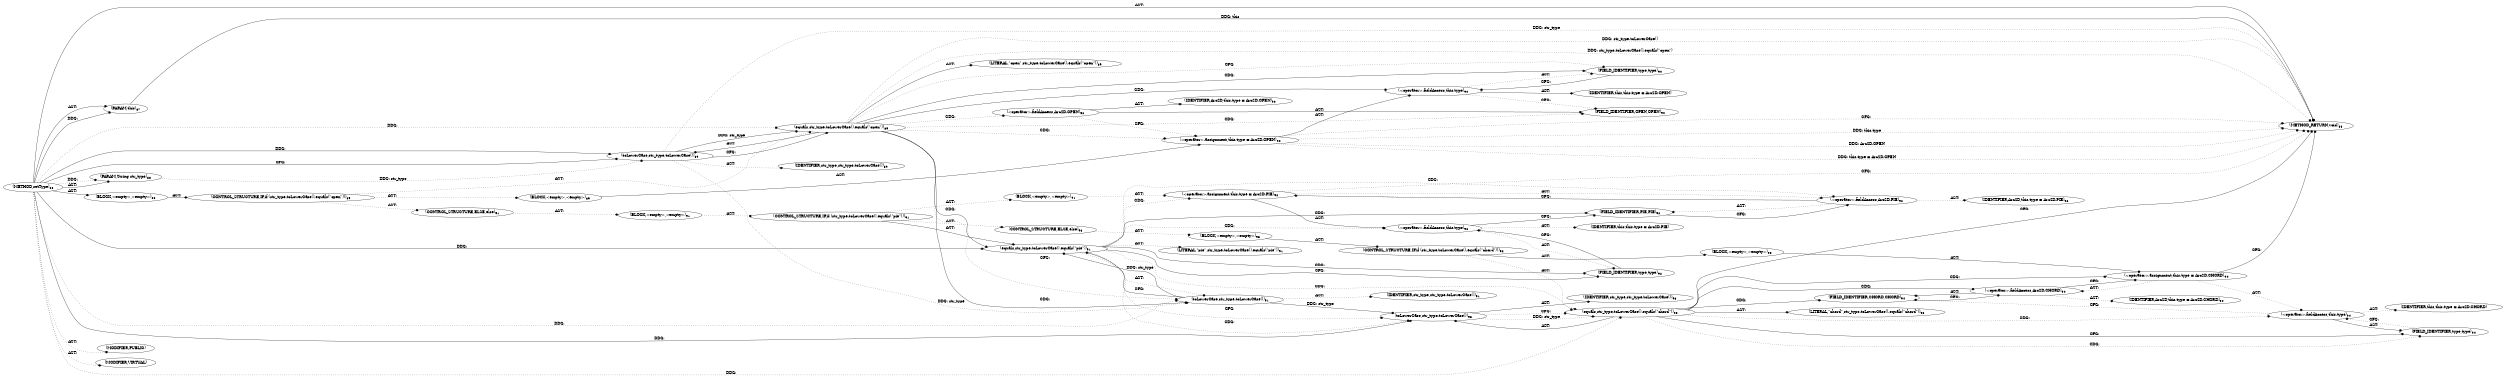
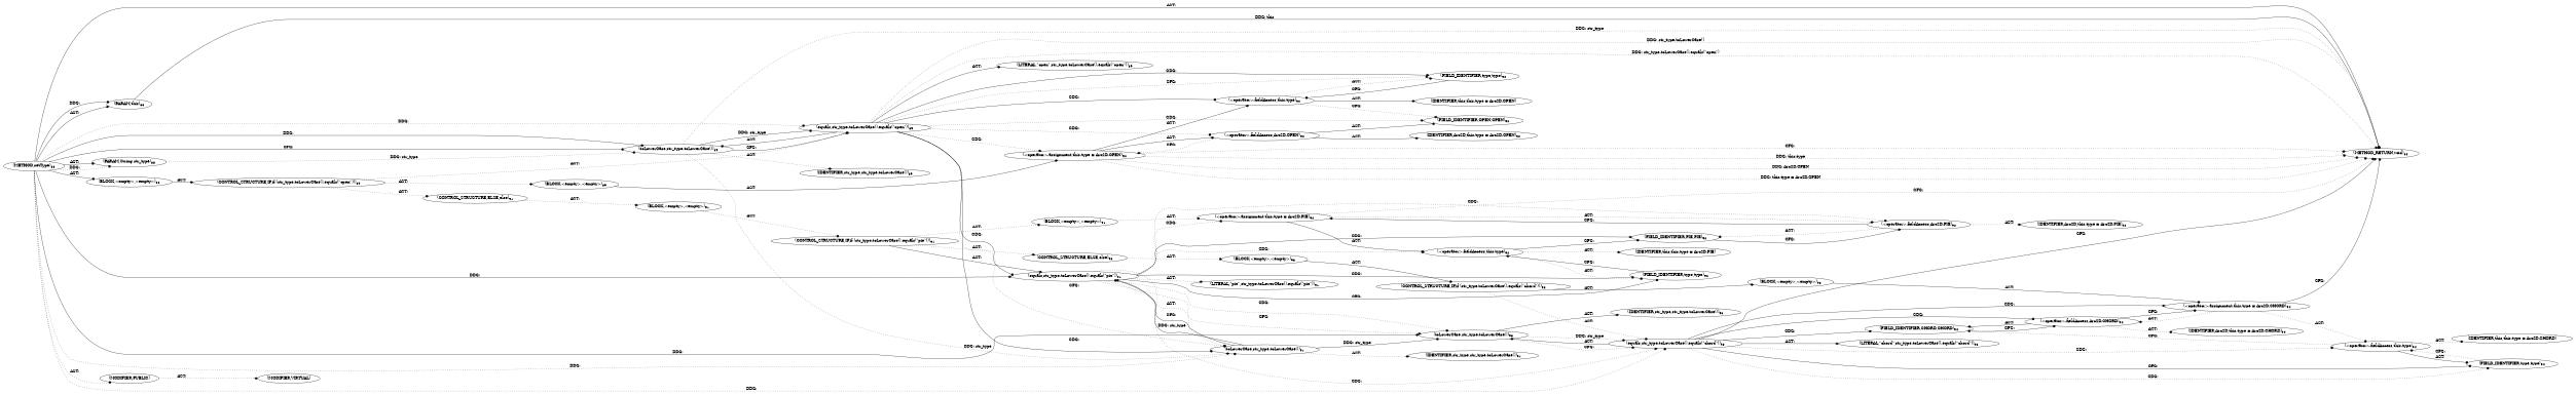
  digraph {
    rankdir=LR
    edge [arrowhead=dot style=dotted]
    n1 [label=<(METHOD,setType)<SUB>88</SUB>>]
-   n2 [label=<(PARAM,this)<SUB>87</SUB>>]
+   n2 [label=<(PARAM,this)<SUB>88</SUB>>]
    n3 [label=<(PARAM,String str_type)<SUB>88</SUB>>]
    n4 [label=<(BLOCK,&lt;empty&gt;,&lt;empty&gt;)<SUB>88</SUB>>]
    n5 [label=<(equals,str_type.toLowerCase().equals(&quot;open&quot;))<SUB>89</SUB>>]
    n6 [label=<(toLowerCase,str_type.toLowerCase())<SUB>89</SUB>>]
    n7 [label=<(equals,str_type.toLowerCase().equals(&quot;pie&quot;))<SUB>91</SUB>>]
    n8 [label=<(toLowerCase,str_type.toLowerCase())<SUB>91</SUB>>]
    n9 [label=<(equals,str_type.toLowerCase().equals(&quot;chord&quot;))<SUB>93</SUB>>]
    n10 [label=<(toLowerCase,str_type.toLowerCase())<SUB>93</SUB>>]
    n11 [label=<(MODIFIER,PUBLIC)>]
    n12 [label=<(MODIFIER,VIRTUAL)>]
    n13 [label=<(METHOD_RETURN,void)<SUB>88</SUB>>]
    n14 [label=<(CONTROL_STRUCTURE,IF,if (str_type.toLowerCase().equals(&quot;open&quot;)))<SUB>89</SUB>>]
    n15 [label=<(LITERAL,&quot;open&quot;,str_type.toLowerCase().equals(&quot;open&quot;))<SUB>89</SUB>>]
    n16 [label=<(&lt;operator&gt;.assignment,this.type = Arc2D.OPEN)<SUB>90</SUB>>]
    n17 [label=<(&lt;operator&gt;.fieldAccess,this.type)<SUB>90</SUB>>]
    n18 [label=<(FIELD_IDENTIFIER,type,type)<SUB>90</SUB>>]
    n19 [label=<(&lt;operator&gt;.fieldAccess,Arc2D.OPEN)<SUB>90</SUB>>]
    n20 [label=<(FIELD_IDENTIFIER,OPEN,OPEN)<SUB>90</SUB>>]
    n21 [label=<(IDENTIFIER,str_type,str_type.toLowerCase())<SUB>89</SUB>>]
    n22 [label=<(LITERAL,&quot;pie&quot;,str_type.toLowerCase().equals(&quot;pie&quot;))<SUB>91</SUB>>]
    n23 [label=<(&lt;operator&gt;.assignment,this.type = Arc2D.PIE)<SUB>92</SUB>>]
    n24 [label=<(&lt;operator&gt;.fieldAccess,this.type)<SUB>92</SUB>>]
    n25 [label=<(FIELD_IDENTIFIER,type,type)<SUB>92</SUB>>]
    n26 [label=<(&lt;operator&gt;.fieldAccess,Arc2D.PIE)<SUB>92</SUB>>]
    n27 [label=<(FIELD_IDENTIFIER,PIE,PIE)<SUB>92</SUB>>]
    n28 [label=<(IDENTIFIER,str_type,str_type.toLowerCase())<SUB>91</SUB>>]
    n29 [label=<(LITERAL,&quot;chord&quot;,str_type.toLowerCase().equals(&quot;chord&quot;))<SUB>93</SUB>>]
    n30 [label=<(&lt;operator&gt;.assignment,this.type = Arc2D.CHORD)<SUB>94</SUB>>]
    n31 [label=<(&lt;operator&gt;.fieldAccess,this.type)<SUB>94</SUB>>]
    n32 [label=<(FIELD_IDENTIFIER,type,type)<SUB>94</SUB>>]
    n33 [label=<(&lt;operator&gt;.fieldAccess,Arc2D.CHORD)<SUB>94</SUB>>]
    n34 [label=<(FIELD_IDENTIFIER,CHORD,CHORD)<SUB>94</SUB>>]
    n35 [label=<(IDENTIFIER,str_type,str_type.toLowerCase())<SUB>93</SUB>>]
    n36 [label=<(BLOCK,&lt;empty&gt;,&lt;empty&gt;)<SUB>89</SUB>>]
    n37 [label=<(CONTROL_STRUCTURE,ELSE,else)<SUB>91</SUB>>]
    n38 [label=<(BLOCK,&lt;empty&gt;,&lt;empty&gt;)<SUB>91</SUB>>]
    n39 [label=<(IDENTIFIER,this,this.type = Arc2D.OPEN)>]
    n40 [label=<(IDENTIFIER,Arc2D,this.type = Arc2D.OPEN)<SUB>90</SUB>>]
    n41 [label=<(CONTROL_STRUCTURE,IF,if (str_type.toLowerCase().equals(&quot;pie&quot;)))<SUB>91</SUB>>]
    n42 [label=<(BLOCK,&lt;empty&gt;,&lt;empty&gt;)<SUB>91</SUB>>]
    n43 [label=<(CONTROL_STRUCTURE,ELSE,else)<SUB>93</SUB>>]
    n44 [label=<(BLOCK,&lt;empty&gt;,&lt;empty&gt;)<SUB>93</SUB>>]
    n45 [label=<(IDENTIFIER,this,this.type = Arc2D.PIE)>]
    n46 [label=<(IDENTIFIER,Arc2D,this.type = Arc2D.PIE)<SUB>92</SUB>>]
    n47 [label=<(CONTROL_STRUCTURE,IF,if (str_type.toLowerCase().equals(&quot;chord&quot;)))<SUB>93</SUB>>]
    n48 [label=<(BLOCK,&lt;empty&gt;,&lt;empty&gt;)<SUB>93</SUB>>]
    n49 [label=<(IDENTIFIER,this,this.type = Arc2D.CHORD)>]
    n50 [label=<(IDENTIFIER,Arc2D,this.type = Arc2D.CHORD)<SUB>94</SUB>>]
    n1 -> n2 [arrowhead=diamond label="AST: " style=solid]
    n1 -> n2 [label="DDG: " style=solid]
    n1 -> n3 [label="AST: " style=solid]
    n1 -> n3 [label="DDG: "]
    n1 -> n4 [label="AST: " style=solid]
    n1 -> n5 [label="DDG: "]
    n1 -> n6 [label="CFG: " style=solid]
    n1 -> n6 [arrowhead=diamond label="DDG: " style=solid]
    n1 -> n7 [arrowhead=diamond label="DDG: " style=solid]
    n1 -> n8 [label="DDG: "]
    n1 -> n9 [label="DDG: "]
    n1 -> n10 [arrowhead=diamond label="DDG: " style=solid]
    n1 -> n11 [label="AST: "]
-   n1 -> n12 [arrowhead=diamond label="AST: "]
+   n11 -> n12 [arrowhead=diamond label="AST: "]
    n1 -> n13 [label="AST: " style=solid]
    n2 -> n13 [label="DDG: this" style=solid]
    n3 -> n6 [label="DDG: str_type"]
    n4 -> n14 [arrowhead=diamond label="AST: " style=solid]
    n5 -> n6 [label="AST: " style=solid]
    n5 -> n7 [label="CDG: " style=solid]
    n5 -> n8 [label="CFG: "]
    n5 -> n8 [label="CDG: " style=solid]
    n5 -> n13 [label="DDG: str_type.toLowerCase()"]
    n5 -> n13 [label="DDG: str_type.toLowerCase().equals(&quot;open&quot;)"]
    n5 -> n15 [arrowhead=diamond label="AST: " style=solid]
    n5 -> n16 [arrowhead=diamond label="CDG: "]
    n5 -> n17 [label="CDG: " style=solid]
    n5 -> n18 [label="CFG: "]
    n5 -> n18 [arrowhead=diamond label="CDG: " style=solid]
    n5 -> n19 [label="CDG: "]
    n5 -> n20 [arrowhead=diamond label="CDG: "]
    n6 -> n5 [arrowhead=diamond label="CFG: " style=solid]
    n6 -> n5 [label="DDG: str_type" style=solid]
    n6 -> n8 [arrowhead=diamond label="DDG: str_type"]
    n6 -> n13 [label="DDG: str_type"]
    n6 -> n21 [arrowhead=diamond label="AST: "]
    n7 -> n8 [label="AST: "]
    n7 -> n9 [arrowhead=diamond label="CDG: "]
    n7 -> n10 [arrowhead=diamond label="CFG: "]
    n7 -> n10 [label="CDG: "]
    n7 -> n22 [arrowhead=diamond label="AST: "]
    n7 -> n23 [label="CDG: "]
    n7 -> n24 [label="CDG: "]
    n7 -> n25 [label="CFG: " style=solid]
    n7 -> n25 [label="CDG: " style=solid]
    n7 -> n26 [label="CDG: "]
    n7 -> n27 [arrowhead=diamond label="CDG: " style=solid]
    n8 -> n7 [label="CFG: " style=solid]
    n8 -> n7 [label="DDG: str_type" style=solid]
    n8 -> n10 [label="DDG: str_type" style=solid]
    n8 -> n28 [arrowhead=diamond label="AST: "]
    n9 -> n10 [arrowhead=diamond label="AST: " style=solid]
    n9 -> n13 [label="CFG: " style=solid]
    n9 -> n29 [arrowhead=diamond label="AST: " style=solid]
    n9 -> n30 [arrowhead=diamond label="CDG: " style=solid]
    n9 -> n31 [label="CDG: "]
    n9 -> n32 [label="CFG: " style=solid]
    n9 -> n32 [label="CDG: "]
    n9 -> n33 [label="CDG: " style=solid]
    n9 -> n34 [arrowhead=diamond label="CDG: " style=solid]
    n10 -> n9 [label="CFG: "]
    n10 -> n9 [arrowhead=diamond label="DDG: str_type"]
    n10 -> n35 [arrowhead=diamond label="AST: " style=solid]
    n14 -> n5 [label="AST: "]
    n14 -> n36 [arrowhead=diamond label="AST: "]
    n14 -> n37 [label="AST: "]
    n16 -> n13 [arrowhead=diamond label="CFG: "]
    n16 -> n13 [label="DDG: this.type"]
    n16 -> n13 [label="DDG: Arc2D.OPEN"]
    n16 -> n13 [label="DDG: this.type = Arc2D.OPEN"]
    n16 -> n17 [arrowhead=diamond label="AST: " style=solid]
+   n16 -> n19 [arrowhead=diamond label="AST: " style=solid]
    n17 -> n18 [arrowhead=diamond label="AST: "]
    n17 -> n20 [arrowhead=diamond label="CFG: "]
    n17 -> n39 [arrowhead=diamond label="AST: " style=solid]
    n18 -> n17 [label="CFG: " style=solid]
    n19 -> n16 [arrowhead=diamond label="CFG: "]
    n19 -> n20 [label="AST: " style=solid]
    n19 -> n40 [arrowhead=diamond label="AST: " style=solid]
    n23 -> n13 [label="CFG: "]
    n23 -> n24 [arrowhead=diamond label="AST: " style=solid]
    n23 -> n26 [arrowhead=diamond label="AST: "]
    n24 -> n25 [label="AST: "]
    n24 -> n27 [label="CFG: " style=solid]
    n24 -> n45 [arrowhead=diamond label="AST: "]
    n25 -> n24 [arrowhead=diamond label="CFG: " style=solid]
    n26 -> n23 [arrowhead=diamond label="CFG: " style=solid]
    n26 -> n27 [label="AST: "]
    n26 -> n46 [arrowhead=diamond label="AST: "]
    n27 -> n26 [arrowhead=diamond label="CFG: " style=solid]
    n30 -> n13 [label="CFG: " style=solid]
    n30 -> n31 [label="AST: "]
    n30 -> n33 [arrowhead=diamond label="AST: "]
    n31 -> n32 [label="AST: " style=solid]
    n31 -> n34 [label="CFG: "]
    n31 -> n49 [label="AST: "]
    n32 -> n31 [label="CFG: "]
    n33 -> n30 [label="CFG: " style=solid]
    n33 -> n34 [arrowhead=diamond label="AST: " style=solid]
    n33 -> n50 [label="AST: "]
    n34 -> n33 [label="CFG: " style=solid]
    n36 -> n16 [arrowhead=diamond label="AST: " style=solid]
    n37 -> n38 [arrowhead=diamond label="AST: "]
    n38 -> n41 [label="AST: "]
    n41 -> n7 [arrowhead=diamond label="AST: " style=solid]
    n41 -> n42 [label="AST: "]
    n41 -> n43 [arrowhead=diamond label="AST: "]
    n42 -> n23 [label="AST: "]
    n43 -> n44 [label="AST: "]
    n44 -> n47 [label="AST: " style=solid]
    n47 -> n9 [label="AST: "]
    n47 -> n48 [arrowhead=diamond label="AST: " style=solid]
    n48 -> n30 [label="AST: " style=solid]
  }
